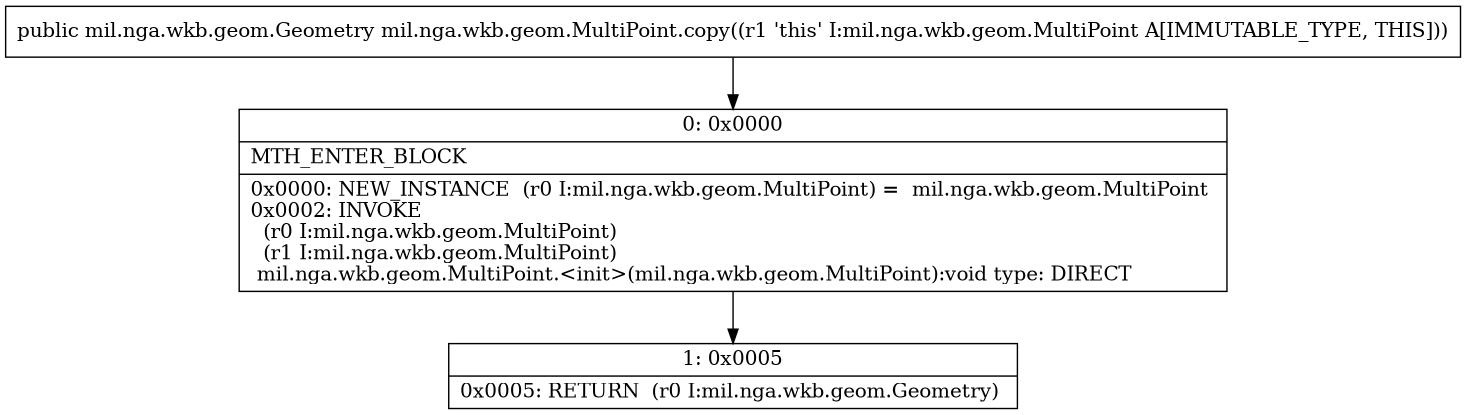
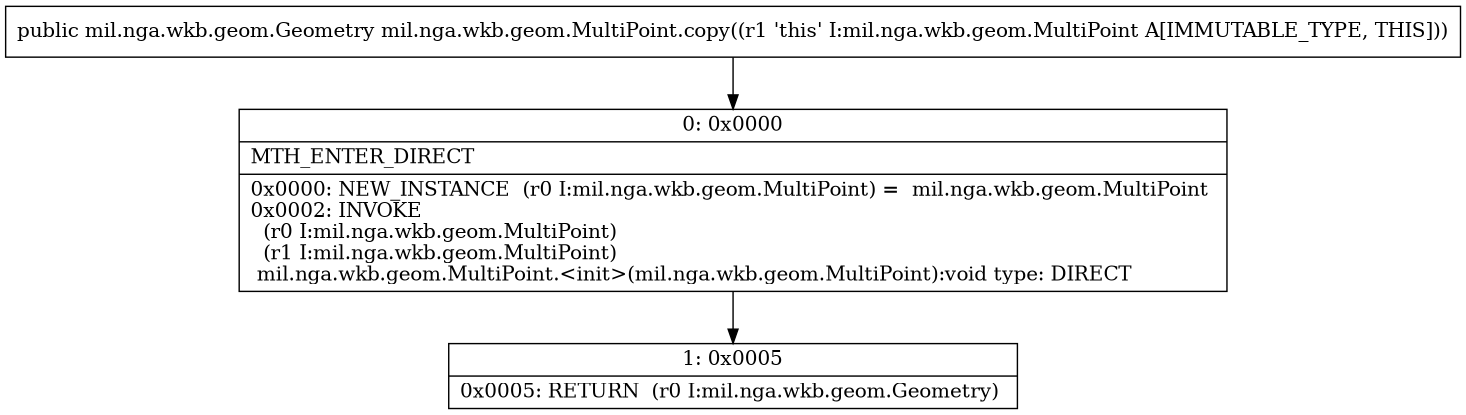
  digraph {
    node [shape=record]
-   n1 [label="{0\:\ 0x0000|MTH_ENTER_BLOCK\l|0x0000: NEW_INSTANCE  (r0 I:mil.nga.wkb.geom.MultiPoint) =  mil.nga.wkb.geom.MultiPoint \l0x0002: INVOKE  \l  (r0 I:mil.nga.wkb.geom.MultiPoint)\l  (r1 I:mil.nga.wkb.geom.MultiPoint)\l mil.nga.wkb.geom.MultiPoint.\<init\>(mil.nga.wkb.geom.MultiPoint):void type: DIRECT \l}"]
+   n1 [label="{0\:\ 0x0000|MTH_ENTER_DIRECT\l|0x0000: NEW_INSTANCE  (r0 I:mil.nga.wkb.geom.MultiPoint) =  mil.nga.wkb.geom.MultiPoint \l0x0002: INVOKE  \l  (r0 I:mil.nga.wkb.geom.MultiPoint)\l  (r1 I:mil.nga.wkb.geom.MultiPoint)\l mil.nga.wkb.geom.MultiPoint.\<init\>(mil.nga.wkb.geom.MultiPoint):void type: DIRECT \l}"]
    n2 [label="{1\:\ 0x0005|0x0005: RETURN  (r0 I:mil.nga.wkb.geom.Geometry) \l}"]
    n3 [label="{public mil.nga.wkb.geom.Geometry mil.nga.wkb.geom.MultiPoint.copy((r1 'this' I:mil.nga.wkb.geom.MultiPoint A[IMMUTABLE_TYPE, THIS])) }"]
    n1 -> n2
    n3 -> n1
  }
